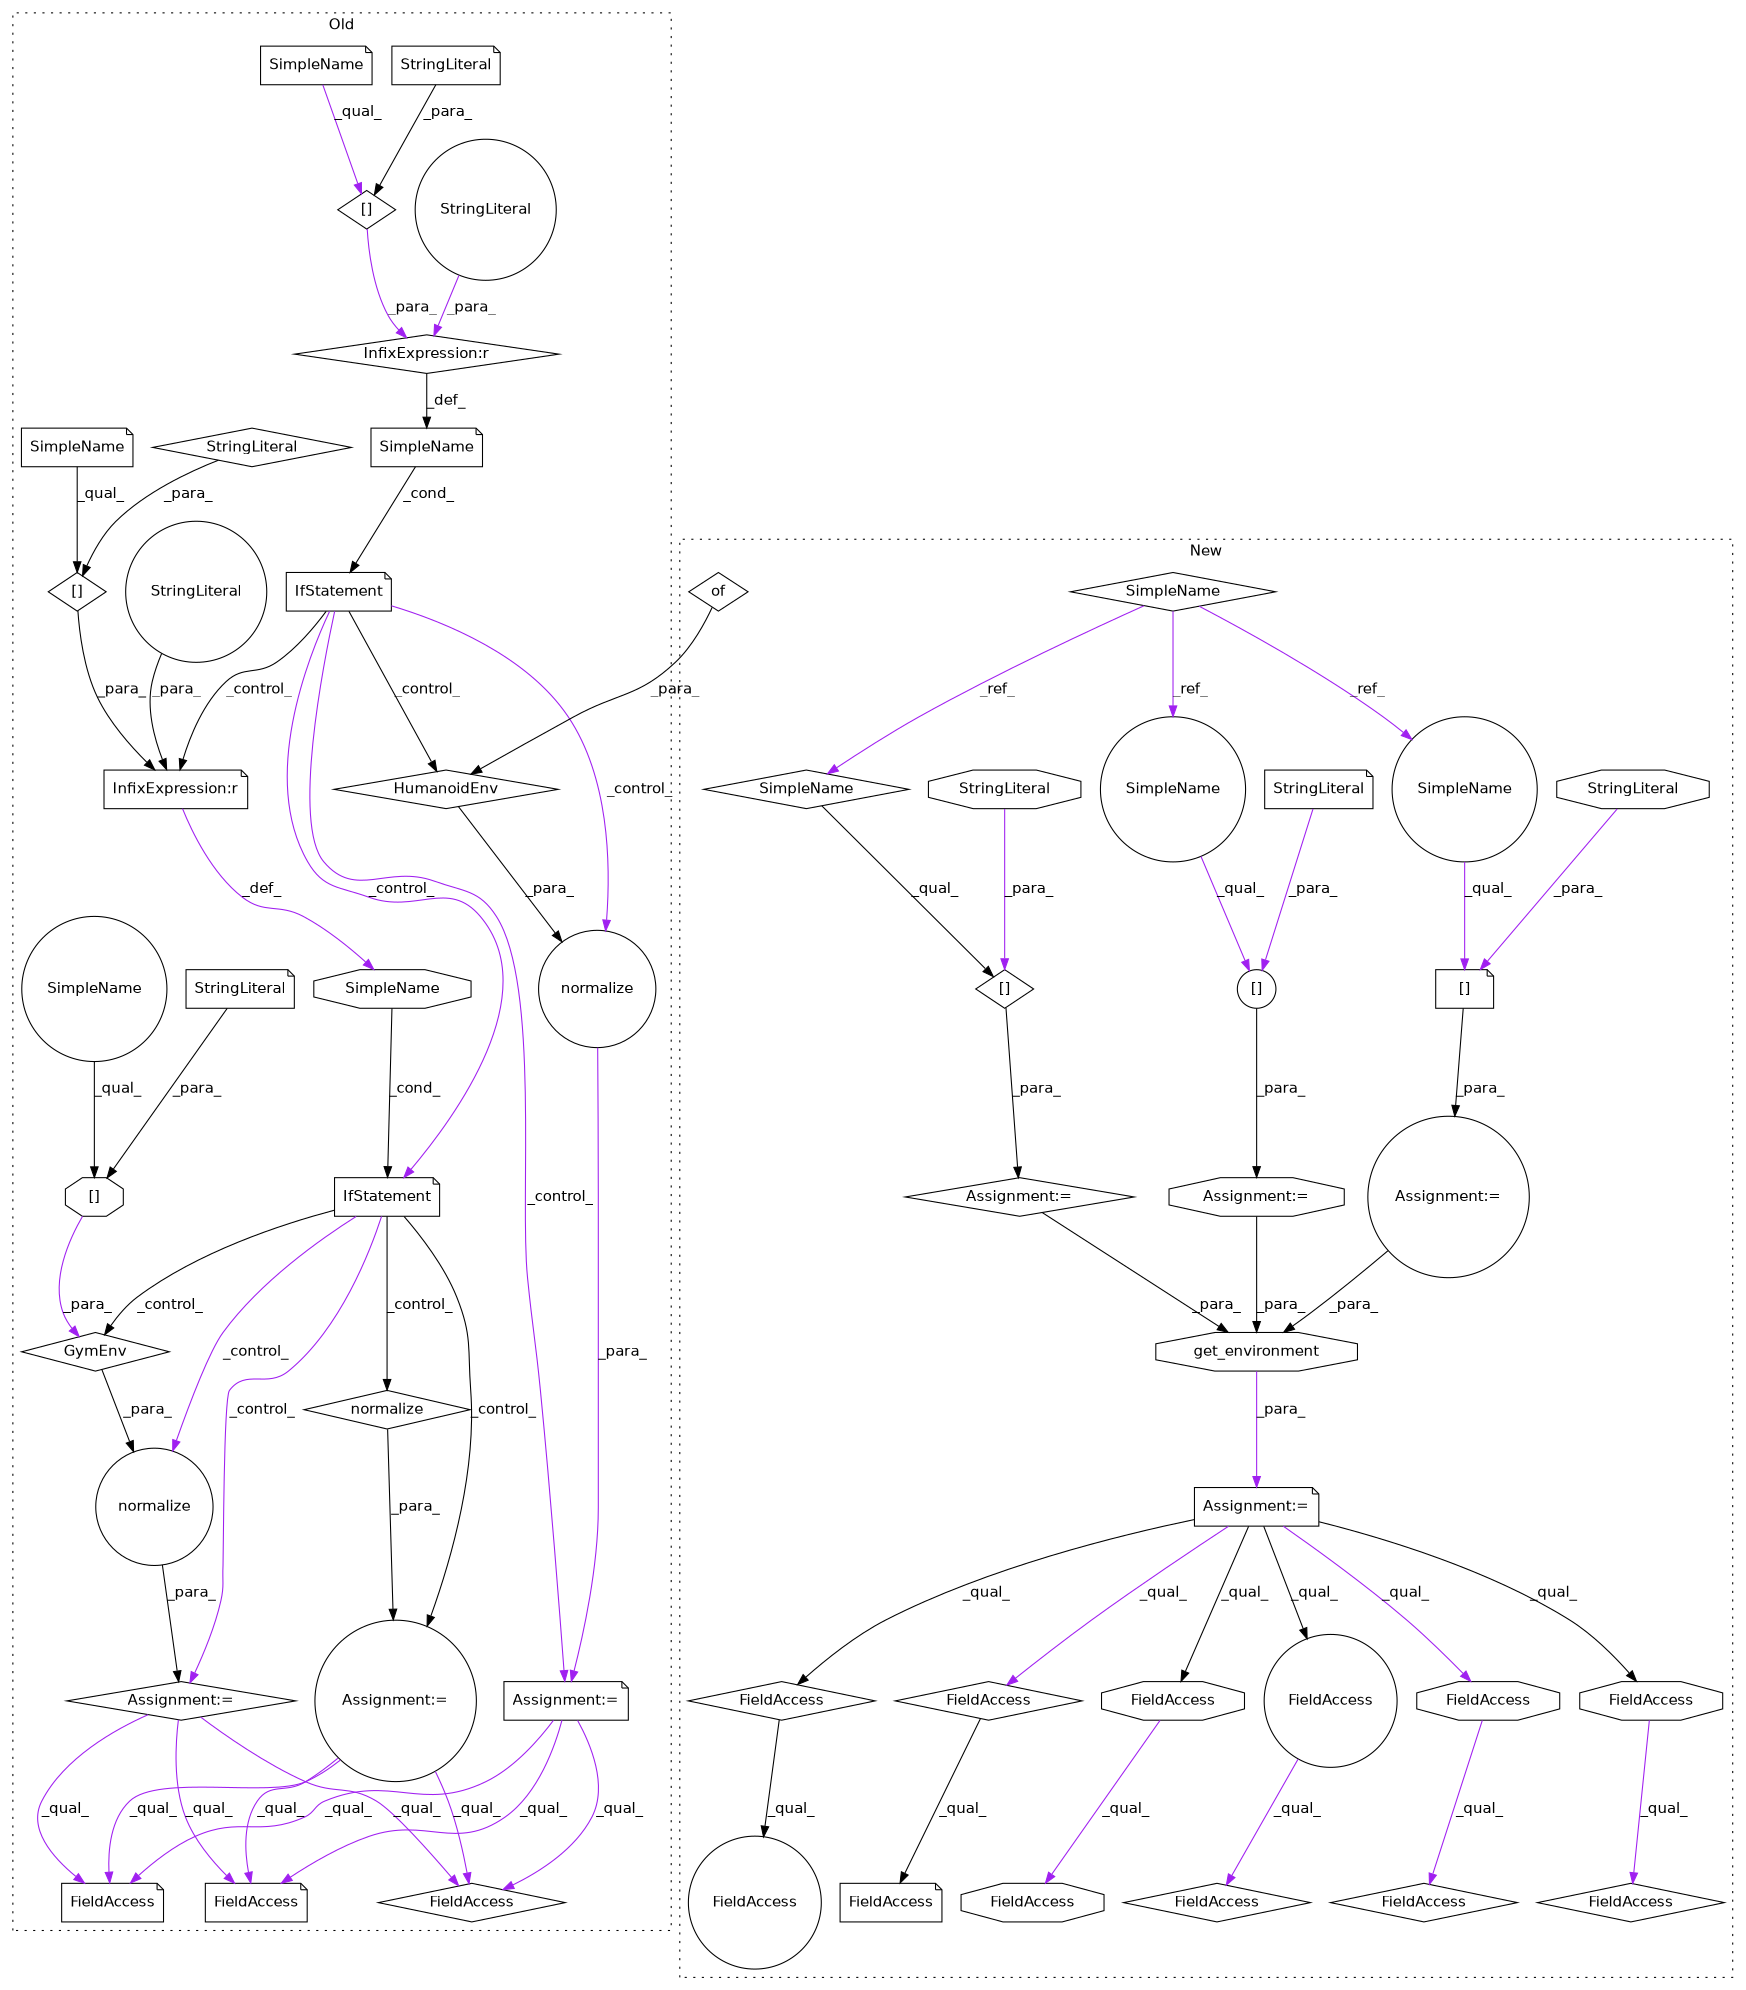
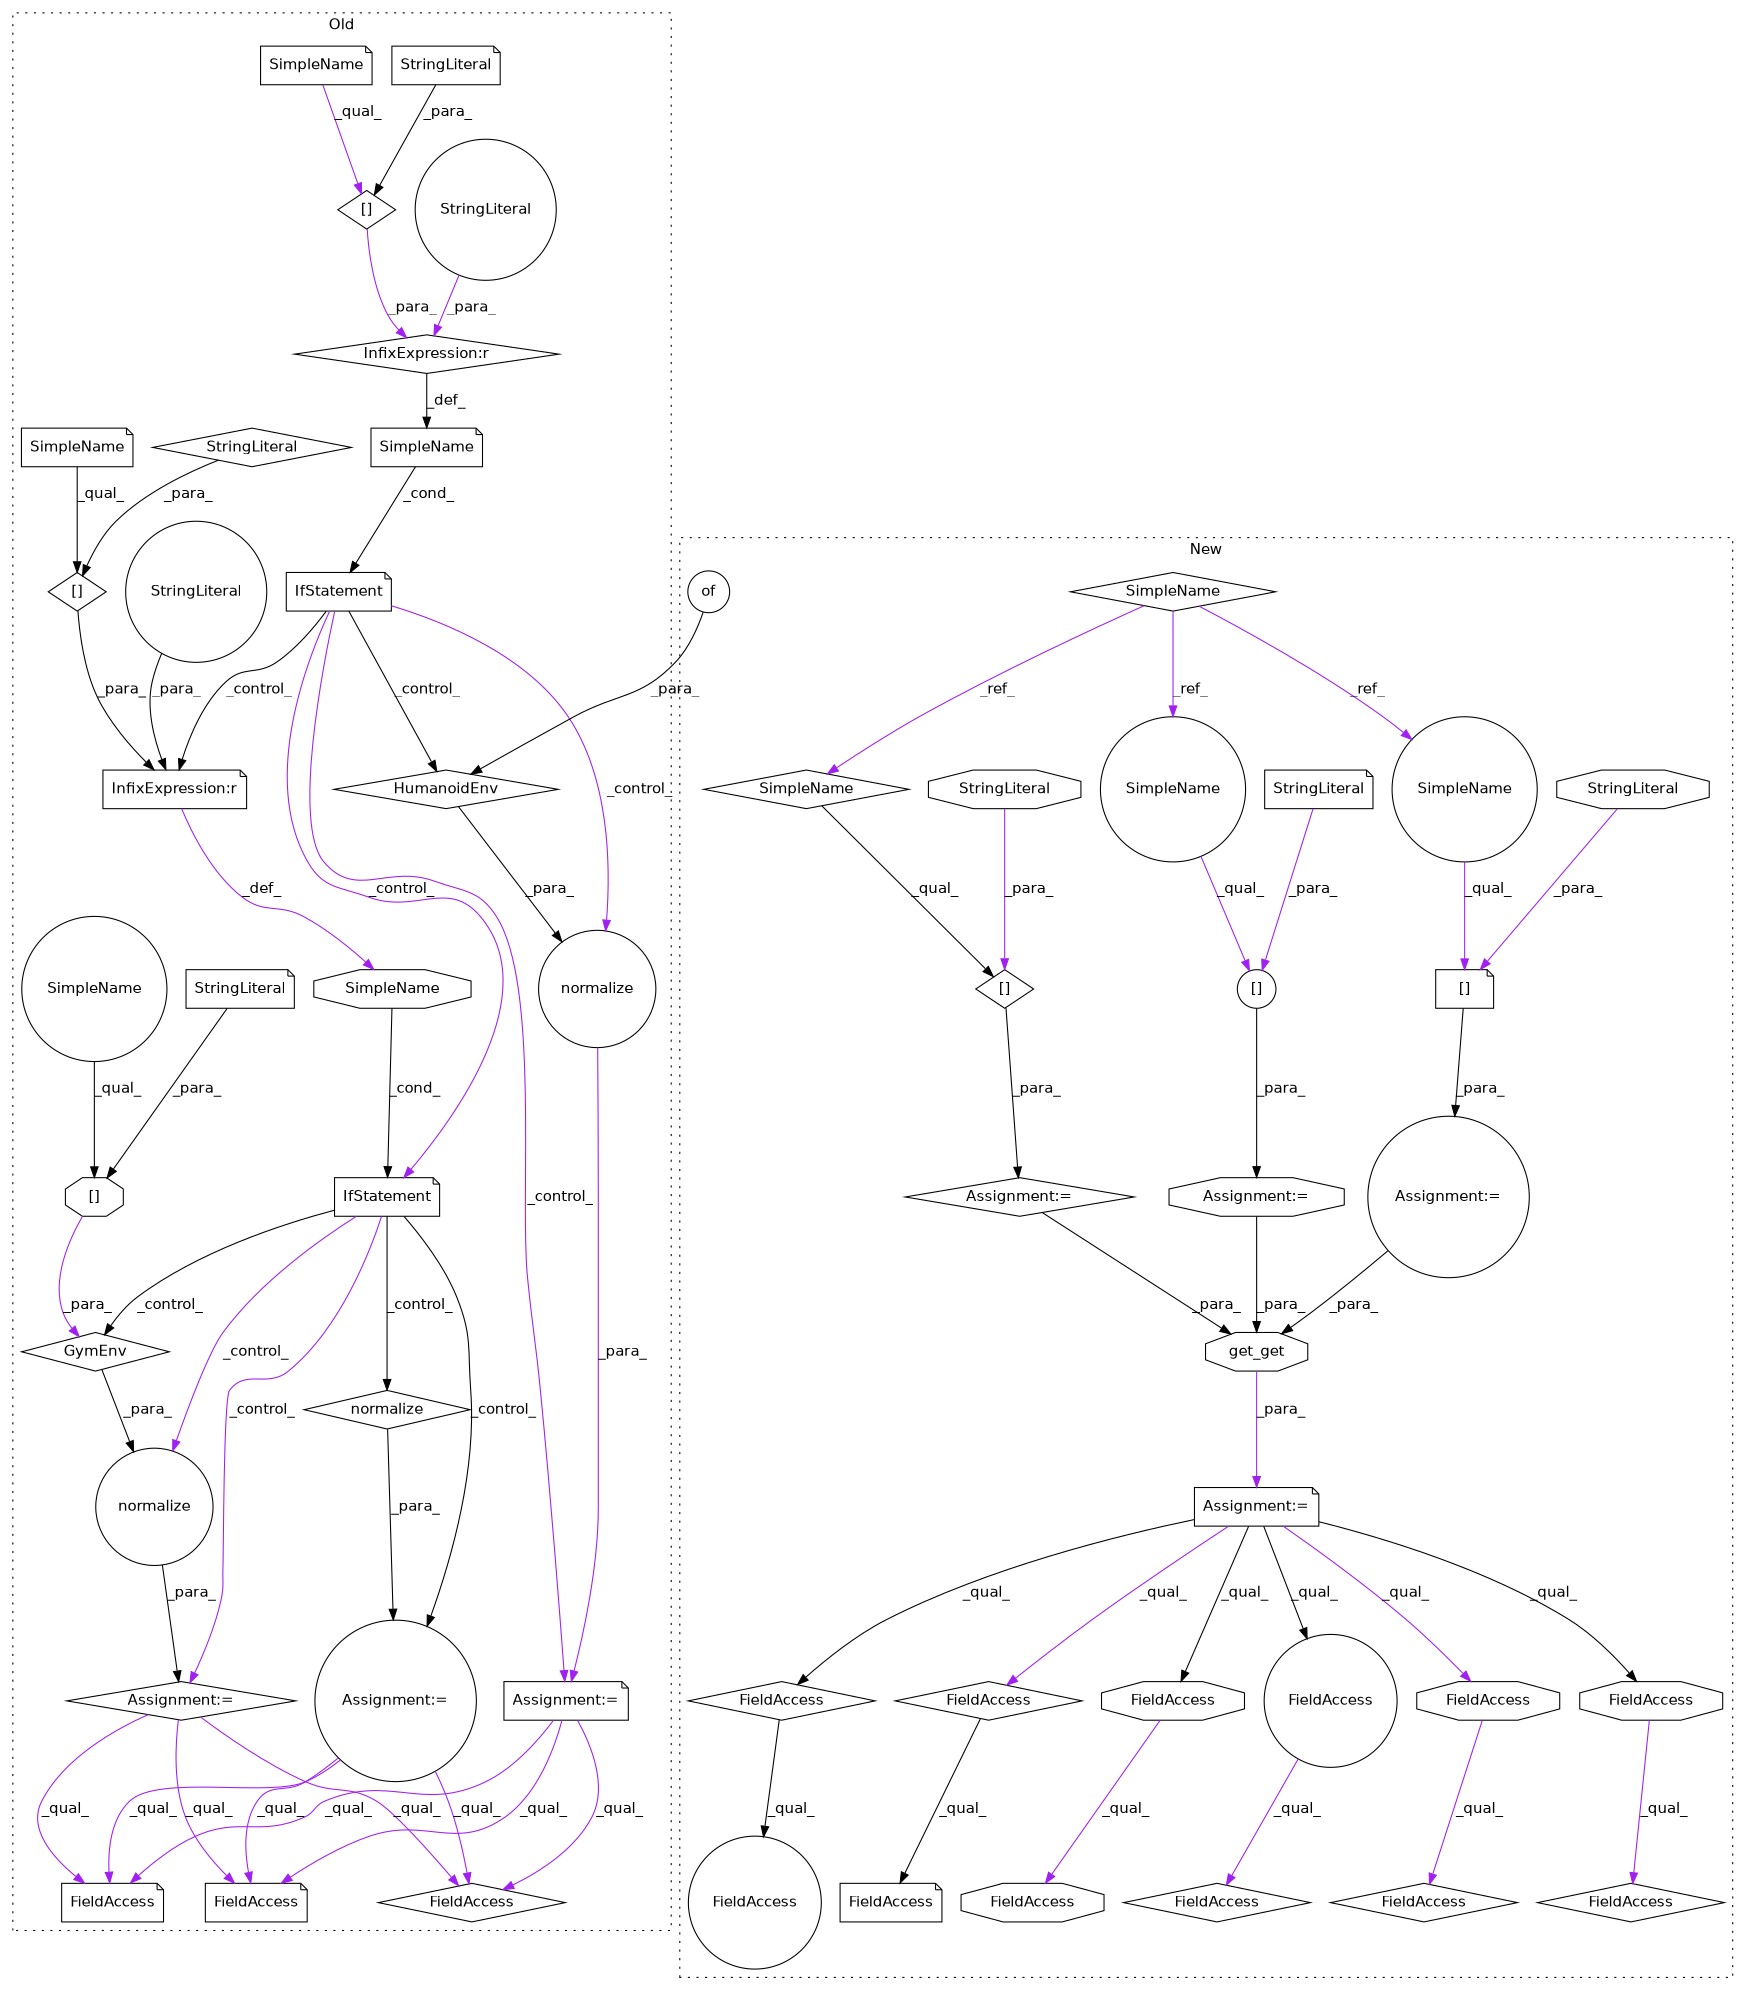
  digraph {
    fontname="DejaVu Sans"
    node [a=22 fontname="DejaVu Sans" l=1 shape=diamond]
    edge [color=purple fontname="DejaVu Sans"]
    n1 [a=32 l=13 label=HumanoidEnv s=2646]
    n2 [a=32 l="10,1" label=normalize s="2636,2659" shape=circle]
    n3 [a=27 l=4 label="InfixExpression:r" s=2602]
    n4 [a=32 l="10,1" label=normalize s="2783,2820" shape=circle]
    n5 [a=25 l="4,2" label=IfStatement s="2579,2622" shape=note]
    n6 [a=32 l="10,1" label=normalize s="2734,2756"]
    n7 [a=2 l="8,1" label="[]" s="2583,2601"]
    n8 [a=42 label=SimpleName shape=note l=""]
    n9 [a=45 l=16 label=StringLiteral s=2606 shape=circle]
    n10 [a=45 l=10 label=StringLiteral s=2591 shape=note]
    n11 [a=7 label="Assignment:=" s=2782]
    n12 [a=7 label="Assignment:=" s=2635 shape=note]
    n13 [a=7 label="Assignment:=" s=2733 shape=circle]
    n14 [a=25 l="4,2" label=IfStatement s="2678,2720" shape=note]
    n15 [a=42 label=SimpleName shape=octagon l=""]
    n16 [a=27 l=4 label="InfixExpression:r" s=2701 shape=note]
    n17 [a=2 l="8,1" label="[]" s="2682,2700"]
    n18 [a=45 l=10 label=StringLiteral s=2690]
    n19 [a=45 l=15 label=StringLiteral s=2705 shape=circle]
    n20 [a=2 l="8,1" label="[]" s="2800,2818" shape=octagon]
    n21 [a=32 l="7,1" label=GymEnv s="2793,2819"]
    n22 [l=8 label=FieldAccess s=2885]
    n23 [a=45 l=10 label=StringLiteral s=2808 shape=note]
    n24 [l=8 label=FieldAccess s=3279 shape=note]
    n25 [l=8 label=FieldAccess s=3232 shape=note]
    n26 [a=42 l=7 label=SimpleName s=2583 shape=note]
    n27 [a=42 l=7 label=SimpleName s=2800 shape=circle]
    n28 [a=42 l=7 label=SimpleName s=2682 shape=note]
    n29 [a=2 l="8,1" label="[]" s="2283,2299"]
    n30 [a=7 label="Assignment:=" s=2282]
    n31 [a=7 label="Assignment:=" s=2309 shape=note]
    n32 [a=42 l=7 label=SimpleName s=1758]
    n33 [a=2 l="8,1" label="[]" s="2255,2269" shape=circle]
    n34 [a=45 l=8 label=StringLiteral s=2291 shape=octagon]
    n35 [a=2 l="8,1" label="[]" s="2225,2243" shape=note]
    n36 [a=45 l=6 label=StringLiteral s=2263 shape=note]
    n37 [a=45 l=10 label=StringLiteral s=2233 shape=octagon]
    n38 [l=21 label=FieldAccess s=2845]
    n39 [l=16 label=FieldAccess s=2786]
    n40 [l=22 label=FieldAccess s=2786 shape=note]
    n41 [l=27 label=FieldAccess s=2845 shape=circle]
    n42 [l=21 label=FieldAccess s=2414 shape=octagon]
    n43 [l=27 label=FieldAccess s=2414 shape=octagon]
    n44 [l=27 label=FieldAccess s=2911]
    n45 [l=27 label=FieldAccess s=2758]
    n46 [l=21 label=FieldAccess s=2758 shape=circle]
    n47 [l=21 label=FieldAccess s=2911 shape=octagon]
    n48 [l=22 label=FieldAccess s=2939]
    n49 [l=16 label=FieldAccess s=2939 shape=octagon]
-   n50 [a=32 l=4 label=of s=2351]
+   n50 [a=32 l=4 label=of s=2351 shape=circle]
    n51 [a=7 label="Assignment:=" s=2254 shape=octagon]
    n52 [a=7 label="Assignment:=" s=2224 shape=circle]
-   n53 [a=32 l="16,1" label=get_environment s="2310,2355" shape=octagon]
+   n53 [a=32 l="16,1" label=get_get s="2310,2355" shape=octagon]
    n54 [a=42 l=7 label=SimpleName s=2255 shape=circle]
    n55 [a=42 l=7 label=SimpleName s=2283]
    n56 [a=42 l=7 label=SimpleName s=2225 shape=circle]
    subgraph cluster_1 {
      label=Old
      style=dotted
      n1
      n2
      n3
      n4
      n5
      n6
      n7
      n8
      n9
      n10
      n11
      n12
      n13
      n14
      n15
      n16
      n17
      n18
      n19
      n20
      n21
      n22
      n23
      n24
      n25
      n26
      n27
      n28
    }
    subgraph cluster_2 {
      label=New
      style=dotted
      n29
      n30
      n31
      n32
      n33
      n34
      n35
      n36
      n37
      n38
      n39
      n40
      n41
      n42
      n43
      n44
      n45
      n46
      n47
      n48
      n49
      n50
      n51
      n52
      n53
      n54
      n55
      n56
    }
    n1 -> n2 [color=black label=_para_]
    n2 -> n12 [label=_para_]
    n3 -> n8 [color=black label=_def_]
    n4 -> n11 [color=black label=_para_]
    n5 -> n1 [color=black label=_control_]
    n5 -> n2 [label=_control_]
    n5 -> n12 [label=_control_]
    n5 -> n14 [label=_control_]
    n5 -> n16 [color=black label=_control_]
    n6 -> n13 [color=black label=_para_]
    n7 -> n3 [label=_para_]
    n8 -> n5 [color=black label=_cond_]
    n9 -> n3 [label=_para_]
    n10 -> n7 [color=black label=_para_]
    n11 -> n22 [label=_qual_]
    n11 -> n24 [label=_qual_]
    n11 -> n25 [label=_qual_]
    n12 -> n22 [label=_qual_]
    n12 -> n24 [label=_qual_]
    n12 -> n25 [label=_qual_]
    n13 -> n22 [label=_qual_]
    n13 -> n24 [label=_qual_]
    n13 -> n25 [label=_qual_]
    n14 -> n4 [label=_control_]
    n14 -> n6 [color=black label=_control_]
    n14 -> n11 [label=_control_]
    n14 -> n13 [color=black label=_control_]
    n14 -> n21 [color=black label=_control_]
    n15 -> n14 [color=black label=_cond_]
    n16 -> n15 [label=_def_]
    n17 -> n16 [color=black label=_para_]
    n18 -> n17 [color=black label=_para_]
    n19 -> n16 [color=black label=_para_]
    n20 -> n21 [label=_para_]
    n21 -> n4 [color=black label=_para_]
    n23 -> n20 [color=black label=_para_]
    n26 -> n7 [label=_qual_]
    n27 -> n20 [color=black label=_qual_]
    n28 -> n17 [color=black label=_qual_]
    n29 -> n30 [color=black label=_para_]
    n30 -> n53 [color=black label=_para_]
    n31 -> n38 [color=black label=_qual_]
    n31 -> n39 [label=_qual_]
    n31 -> n42 [color=black label=_qual_]
    n31 -> n46 [color=black label=_qual_]
    n31 -> n47 [label=_qual_]
    n31 -> n49 [color=black label=_qual_]
    n32 -> n54 [label=_ref_]
    n32 -> n55 [label=_ref_]
    n32 -> n56 [label=_ref_]
    n33 -> n51 [color=black label=_para_]
    n34 -> n29 [label=_para_]
    n35 -> n52 [color=black label=_para_]
    n36 -> n33 [label=_para_]
    n37 -> n35 [label=_para_]
    n38 -> n41 [color=black label=_qual_]
    n39 -> n40 [color=black label=_qual_]
    n42 -> n43 [label=_qual_]
    n46 -> n45 [label=_qual_]
    n47 -> n44 [label=_qual_]
    n49 -> n48 [label=_qual_]
    n50 -> n1 [color=black label=_para_]
    n51 -> n53 [color=black label=_para_]
    n52 -> n53 [color=black label=_para_]
    n53 -> n31 [label=_para_]
    n54 -> n33 [label=_qual_]
    n55 -> n29 [color=black label=_qual_]
    n56 -> n35 [label=_qual_]
  }
